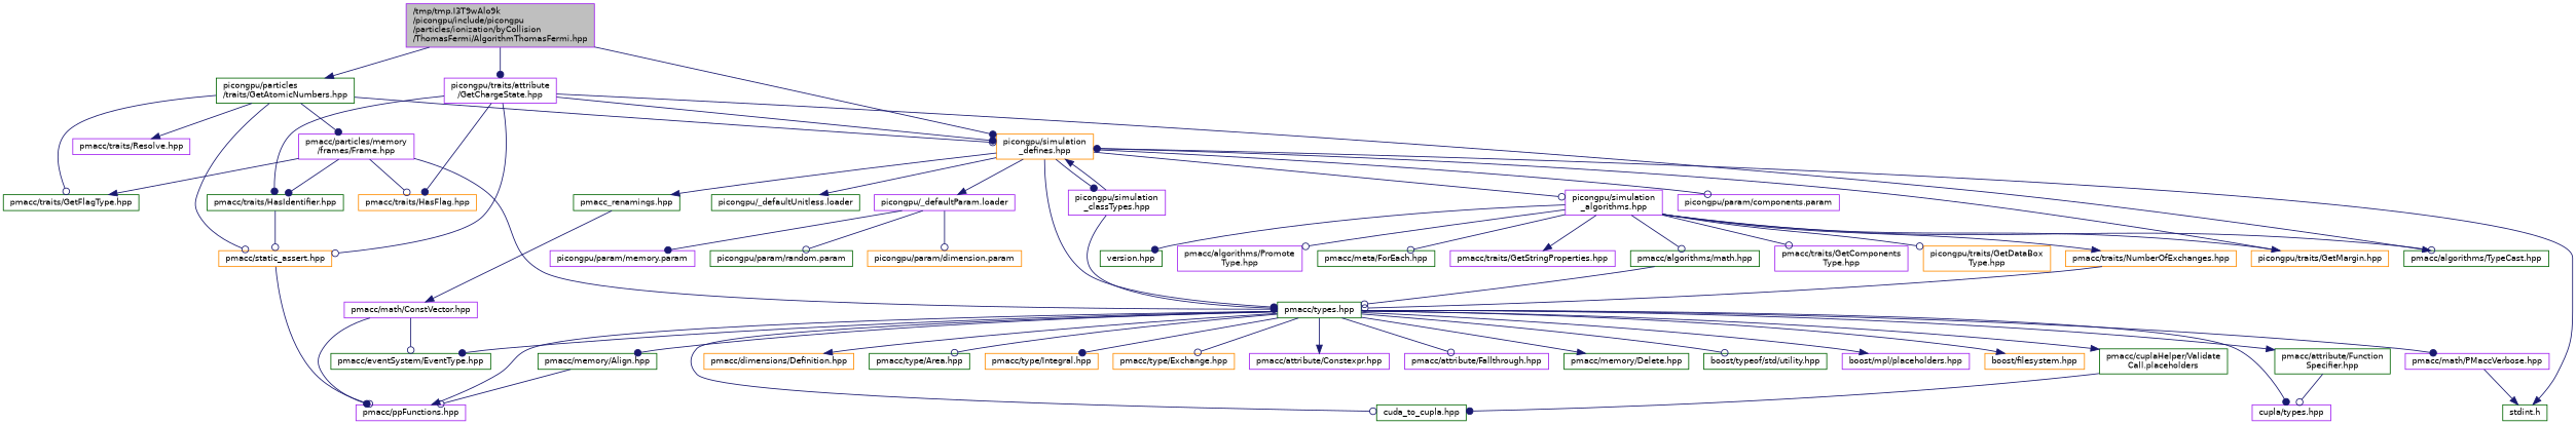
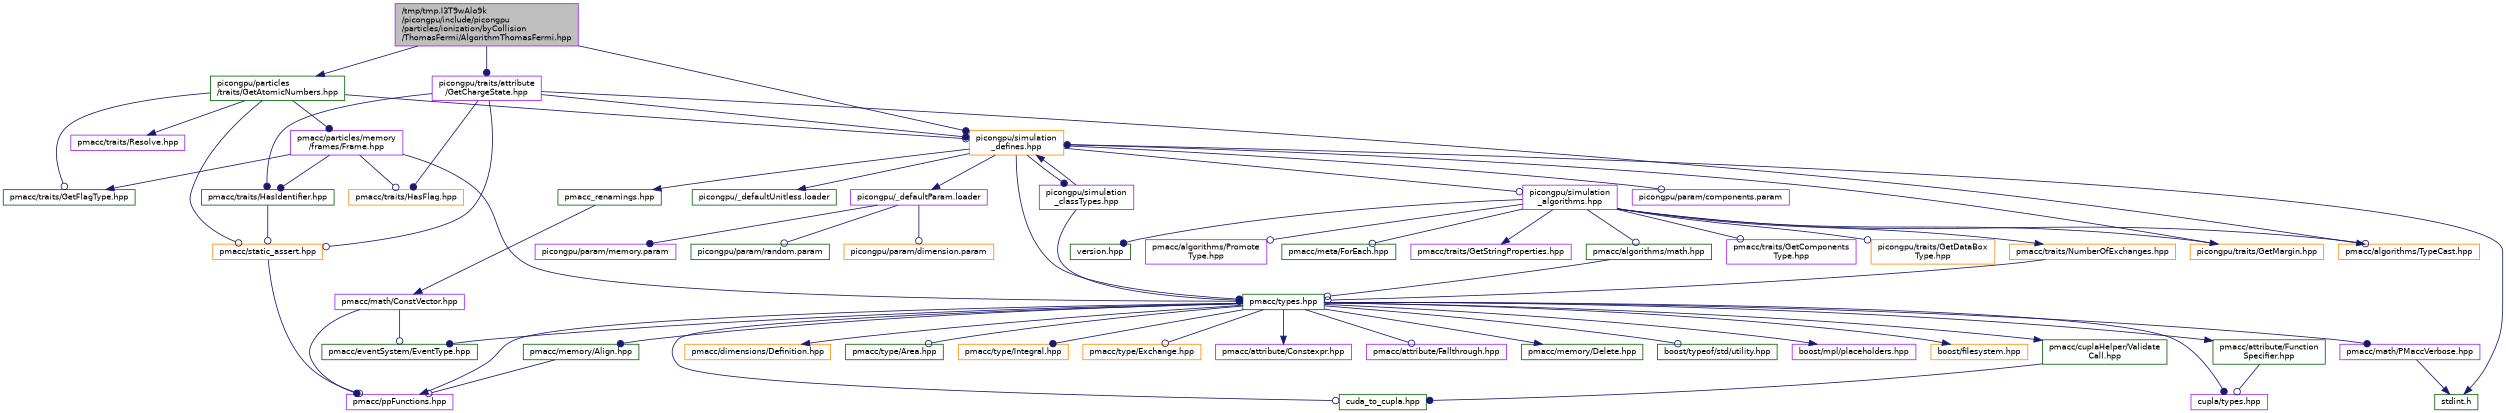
  digraph {
    node [color=darkgreen fillcolor=white fontname=Helvetica fontsize=10 shape=record style=filled]
    edge [arrowhead=odot color=midnightblue fontname=Helvetica fontsize=10 labelfontname=Helvetica labelfontsize=10 style=solid]
    n1 [color=purple fillcolor=grey75 fontcolor=black height=0.2 label="/tmp/tmp.I3T9wAlo9k\l/picongpu/include/picongpu\l/particles/ionization/byCollision\l/ThomasFermi/AlgorithmThomasFermi.hpp" width=0.4]
    n2 [color=darkorange height=0.2 label="picongpu/simulation\l_defines.hpp" width=0.4]
    n3 [height=0.2 label="picongpu/particles\l/traits/GetAtomicNumbers.hpp" width=0.4]
    n4 [color=purple height=0.2 label="picongpu/traits/attribute\l/GetChargeState.hpp" width=0.4]
    n5 [height=0.2 label="stdint.h" width=0.4]
    n6 [height=0.2 label="pmacc/types.hpp" width=0.4]
    n7 [color=purple height=0.2 label="picongpu/simulation\l_algorithms.hpp" width=0.4]
    n8 [height=0.2 label="pmacc_renamings.hpp" width=0.4]
    n9 [color=purple height=0.2 label="picongpu/_defaultParam.loader" width=0.4]
    n10 [color=purple height=0.2 label="picongpu/param/components.param" width=0.4]
    n11 [color=purple height=0.2 label="picongpu/simulation\l_classTypes.hpp" width=0.4]
    n12 [height=0.2 label="picongpu/_defaultUnitless.loader" width=0.4]
    n13 [color=darkorange height=0.2 label="pmacc/static_assert.hpp" width=0.4]
    n14 [height=0.2 label="pmacc/traits/GetFlagType.hpp" width=0.4]
    n15 [color=purple height=0.2 label="pmacc/traits/Resolve.hpp" width=0.4]
    n16 [color=purple height=0.2 label="pmacc/particles/memory\l/frames/Frame.hpp" width=0.4]
-   n17 [height=0.2 label="pmacc/algorithms/TypeCast.hpp" width=0.4]
+   n17 [color=darkorange height=0.2 label="pmacc/algorithms/TypeCast.hpp" width=0.4]
    n18 [height=0.2 label="pmacc/traits/HasIdentifier.hpp" width=0.4]
    n19 [color=darkorange height=0.2 label="pmacc/traits/HasFlag.hpp" width=0.4]
    n20 [color=purple height=0.2 label="cupla/types.hpp" width=0.4]
    n21 [height=0.2 label="cuda_to_cupla.hpp" width=0.4]
    n22 [color=purple height=0.2 label="pmacc/math/PMaccVerbose.hpp" width=0.4]
    n23 [color=purple height=0.2 label="pmacc/ppFunctions.hpp" width=0.4]
    n24 [color=darkorange height=0.2 label="pmacc/dimensions/Definition.hpp" width=0.4]
    n25 [height=0.2 label="pmacc/type/Area.hpp" width=0.4]
    n26 [color=darkorange height=0.2 label="pmacc/type/Integral.hpp" width=0.4]
    n27 [color=darkorange height=0.2 label="pmacc/type/Exchange.hpp" width=0.4]
    n28 [height=0.2 label="pmacc/attribute/Function\lSpecifier.hpp" width=0.4]
    n29 [color=purple height=0.2 label="pmacc/attribute/Constexpr.hpp" width=0.4]
    n30 [color=purple height=0.2 label="pmacc/attribute/Fallthrough.hpp" width=0.4]
    n31 [height=0.2 label="pmacc/eventSystem/EventType.hpp" width=0.4]
-   n32 [height=0.2 label="pmacc/cuplaHelper/Validate\lCall.placeholders" width=0.4]
+   n32 [height=0.2 label="pmacc/cuplaHelper/Validate\lCall.hpp" width=0.4]
    n33 [height=0.2 label="pmacc/memory/Align.hpp" width=0.4]
    n34 [height=0.2 label="pmacc/memory/Delete.hpp" width=0.4]
    n35 [height=0.2 label="boost/typeof/std/utility.hpp" width=0.4]
    n36 [color=purple height=0.2 label="boost/mpl/placeholders.hpp" width=0.4]
    n37 [color=darkorange height=0.2 label="boost/filesystem.hpp" width=0.4]
    n38 [height=0.2 label="version.hpp" width=0.4]
    n39 [color=purple height=0.2 label="pmacc/algorithms/Promote\lType.hpp" width=0.4]
    n40 [height=0.2 label="pmacc/meta/ForEach.hpp" width=0.4]
    n41 [height=0.2 label="pmacc/algorithms/math.hpp" width=0.4]
    n42 [color=purple height=0.2 label="pmacc/traits/GetStringProperties.hpp" width=0.4]
    n43 [color=darkorange height=0.2 label="picongpu/traits/GetMargin.hpp" width=0.4]
    n44 [color=purple height=0.2 label="pmacc/traits/GetComponents\lType.hpp" width=0.4]
    n45 [color=darkorange height=0.2 label="pmacc/traits/NumberOfExchanges.hpp" width=0.4]
    n46 [color=darkorange height=0.2 label="picongpu/traits/GetDataBox\lType.hpp" width=0.4]
    n47 [color=purple height=0.2 label="pmacc/math/ConstVector.hpp" width=0.4]
    n48 [color=darkorange height=0.2 label="picongpu/param/dimension.param" width=0.4]
    n49 [color=purple height=0.2 label="picongpu/param/memory.param" width=0.4]
    n50 [height=0.2 label="picongpu/param/random.param" width=0.4]
    n1 -> n2 [arrowhead=dot]
    n1 -> n3 [arrowhead=normal]
    n1 -> n4 [arrowhead=dot]
    n2 -> n5 [arrowhead=normal]
    n2 -> n6 [arrowhead=dot]
    n2 -> n7
    n2 -> n8 [arrowhead=normal]
    n2 -> n9 [arrowhead=normal]
    n2 -> n10
    n2 -> n11 [arrowhead=dot]
    n2 -> n12 [arrowhead=normal]
    n3 -> n2
    n3 -> n13
    n3 -> n14
    n3 -> n15 [arrowhead=normal]
    n3 -> n16 [arrowhead=dot]
    n4 -> n2 [arrowhead=dot]
    n4 -> n13
    n4 -> n17 [arrowhead=normal]
    n4 -> n18 [arrowhead=dot]
    n4 -> n19 [arrowhead=dot]
    n6 -> n20 [arrowhead=dot]
    n6 -> n21
    n6 -> n22 [arrowhead=dot]
    n6 -> n23 [arrowhead=normal]
    n6 -> n24 [arrowhead=normal]
    n6 -> n25
    n6 -> n26 [arrowhead=dot]
    n6 -> n27
    n6 -> n28 [arrowhead=normal]
    n6 -> n29 [arrowhead=normal]
    n6 -> n30
    n6 -> n31 [arrowhead=dot]
    n6 -> n32 [arrowhead=normal]
    n6 -> n33 [arrowhead=dot]
    n6 -> n34 [arrowhead=normal]
    n6 -> n35
    n6 -> n36 [arrowhead=normal]
    n6 -> n37 [arrowhead=normal]
    n7 -> n17
    n7 -> n38 [arrowhead=dot]
    n7 -> n39
    n7 -> n40
    n7 -> n41
    n7 -> n42 [arrowhead=normal]
    n7 -> n43 [arrowhead=normal]
    n7 -> n44
    n7 -> n45 [arrowhead=normal]
    n7 -> n46
    n8 -> n47 [arrowhead=normal]
    n9 -> n48
    n9 -> n49 [arrowhead=dot]
    n9 -> n50
    n11 -> n2 [arrowhead=normal]
    n11 -> n6 [arrowhead=dot]
    n13 -> n23
    n16 -> n6 [arrowhead=dot]
    n16 -> n14 [arrowhead=normal]
    n16 -> n18 [arrowhead=dot]
    n16 -> n19
    n18 -> n13
    n22 -> n5 [arrowhead=normal]
    n28 -> n20
    n32 -> n21 [arrowhead=dot]
    n33 -> n23
    n41 -> n6
    n43 -> n2 [arrowhead=dot]
    n45 -> n6
    n47 -> n23 [arrowhead=dot]
    n47 -> n31
  }
